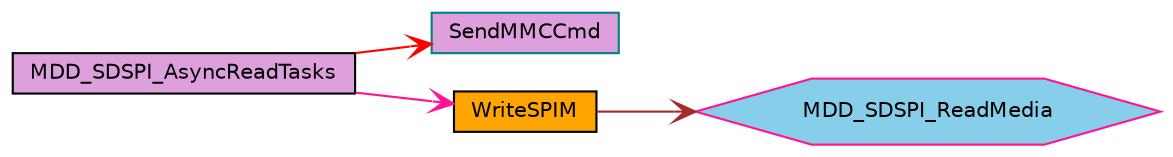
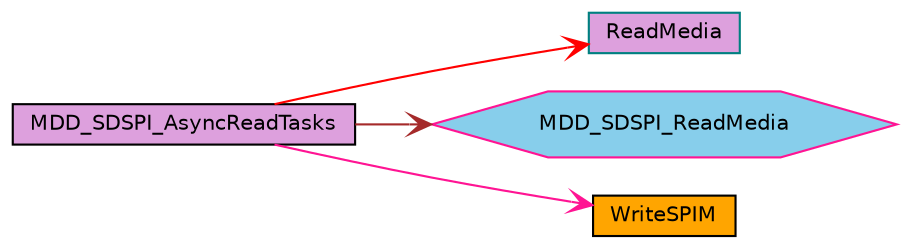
  digraph {
    rankdir=LR
    node [color=black fillcolor=plum fontname=Helvetica fontsize=10 shape=box style=filled]
    edge [arrowhead=vee fontname=Helvetica fontsize=10 labelfontname=Helvetica labelfontsize=10 style=solid]
    n1 [fontcolor=black height=0.2 label=MDD_SDSPI_AsyncReadTasks width=0.4]
-   n2 [color=teal height=0.2 label=SendMMCCmd width=0.4]
+   n2 [color=teal height=0.2 label=ReadMedia width=0.4]
    n3 [color=deeppink fillcolor=skyblue height=0.2 label=MDD_SDSPI_ReadMedia shape=hexagon width=0.4]
    n4 [fillcolor=orange height=0.2 label=WriteSPIM width=0.4]
    n1 -> n2 [color=red]
-   n4 -> n3 [color=brown]
+   n1 -> n3 [color=brown]
    n1 -> n4 [color=deeppink]
  }
